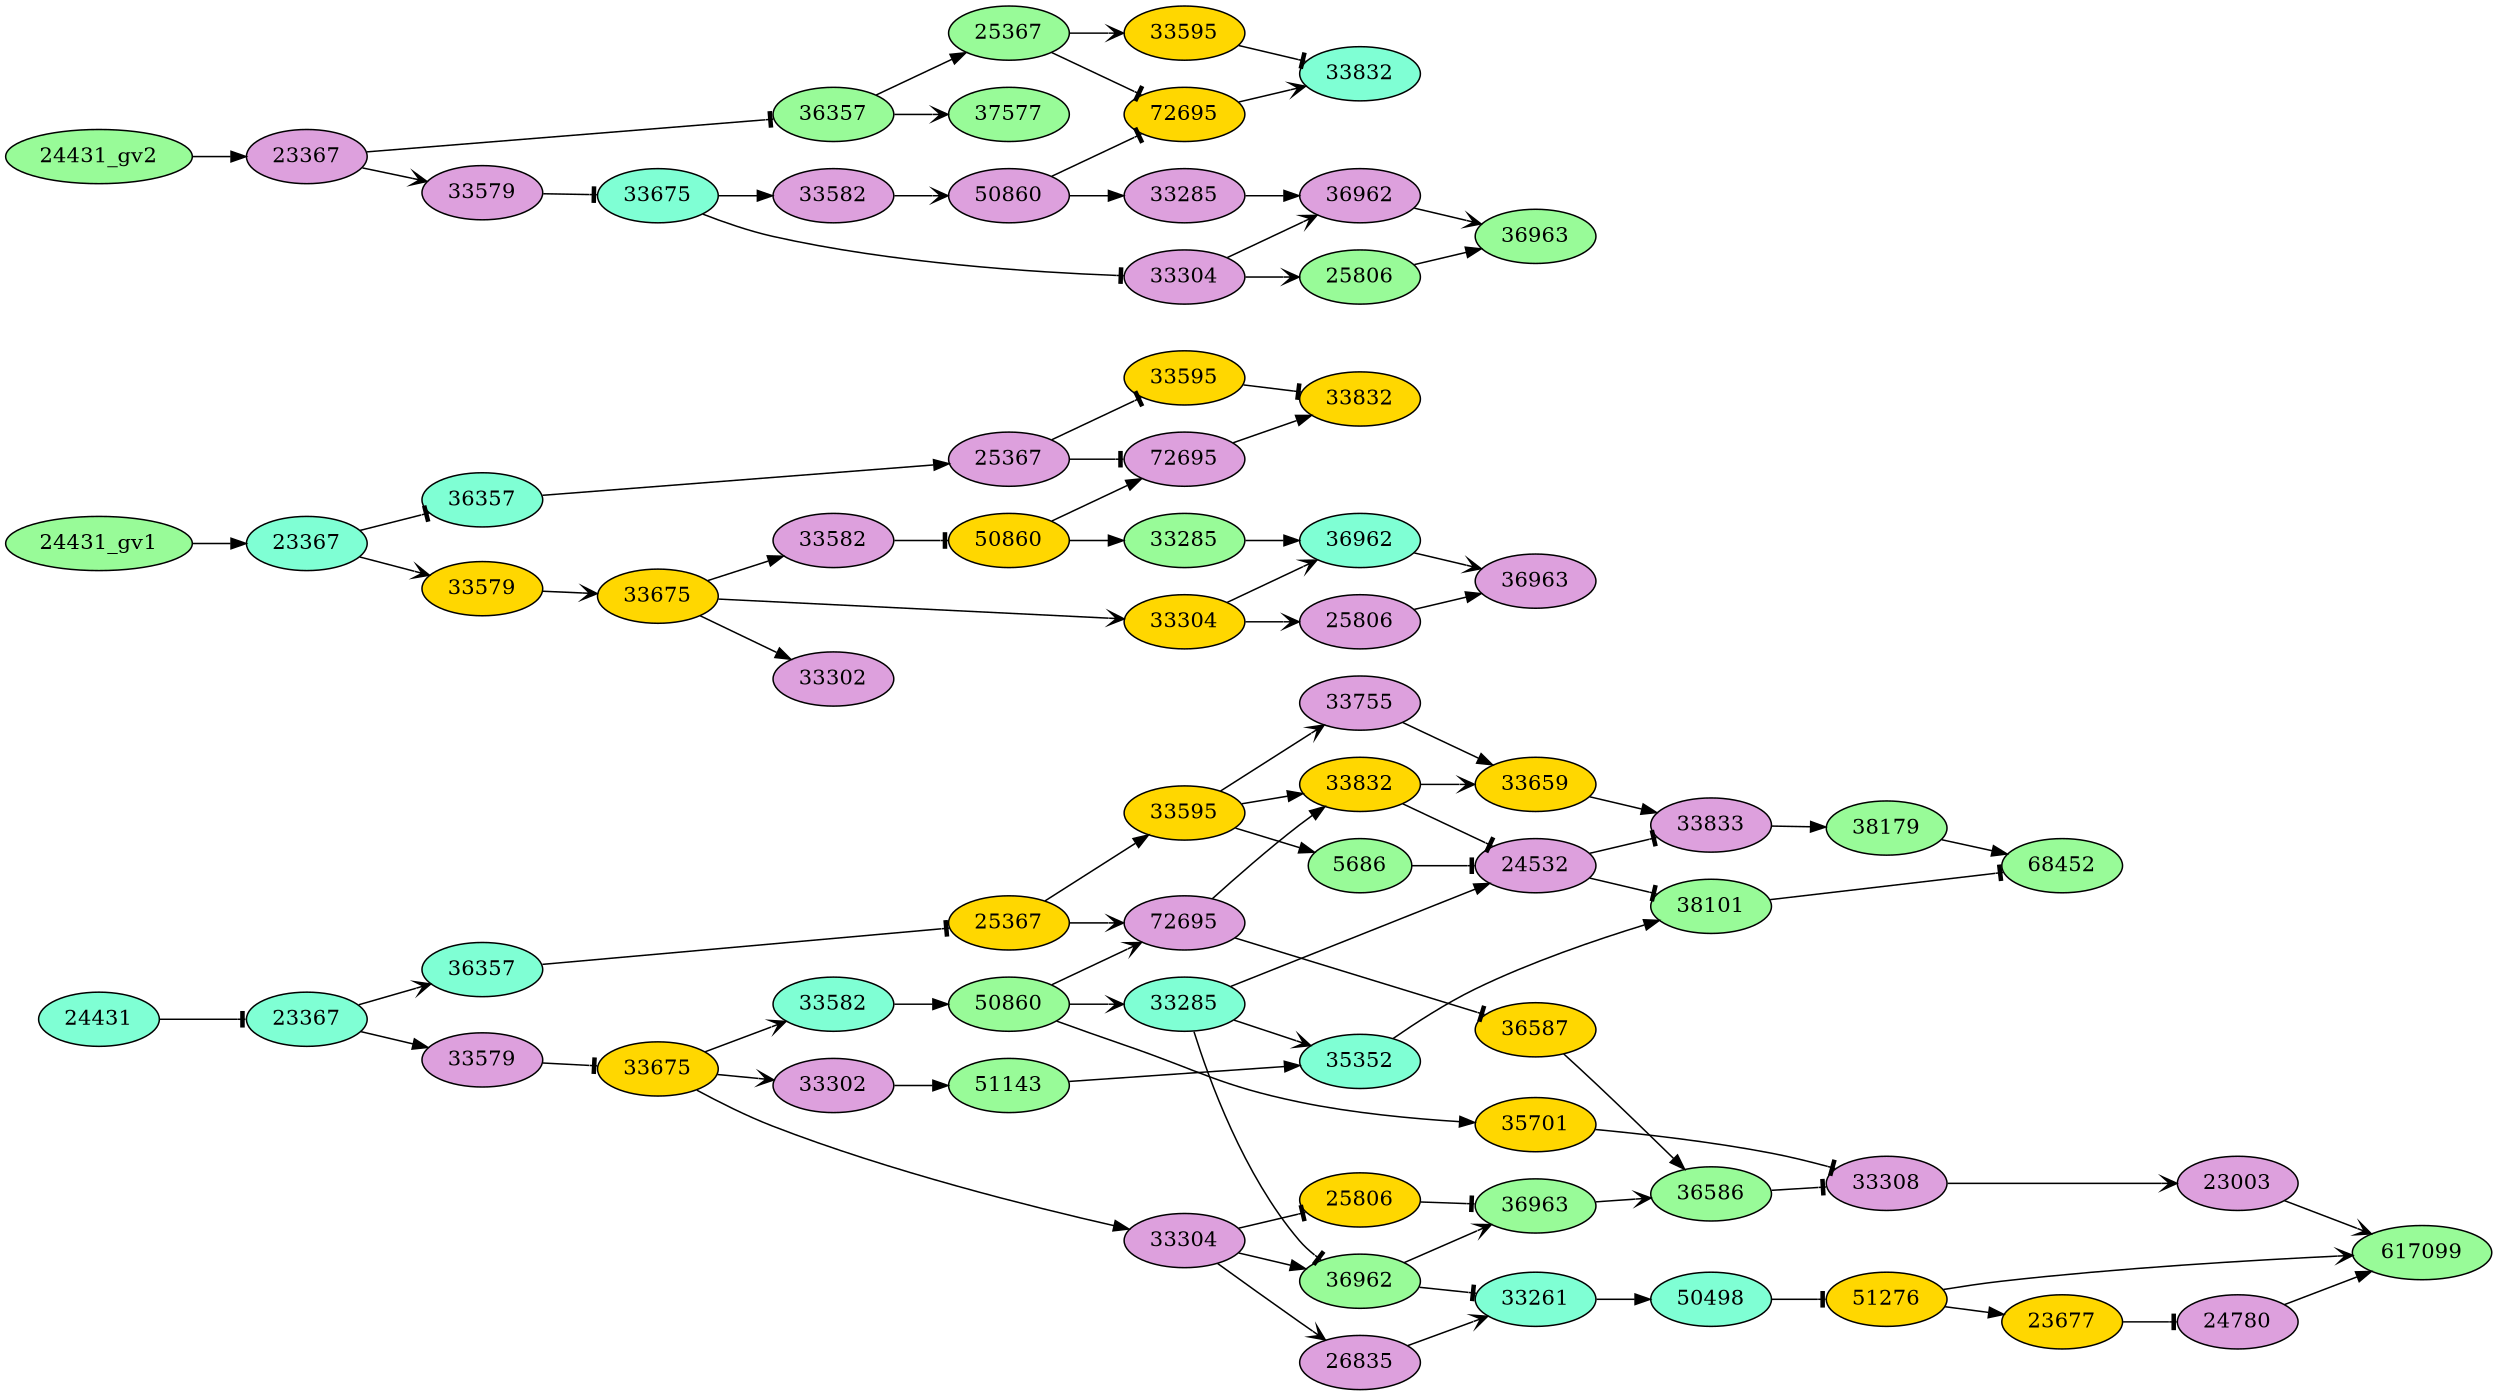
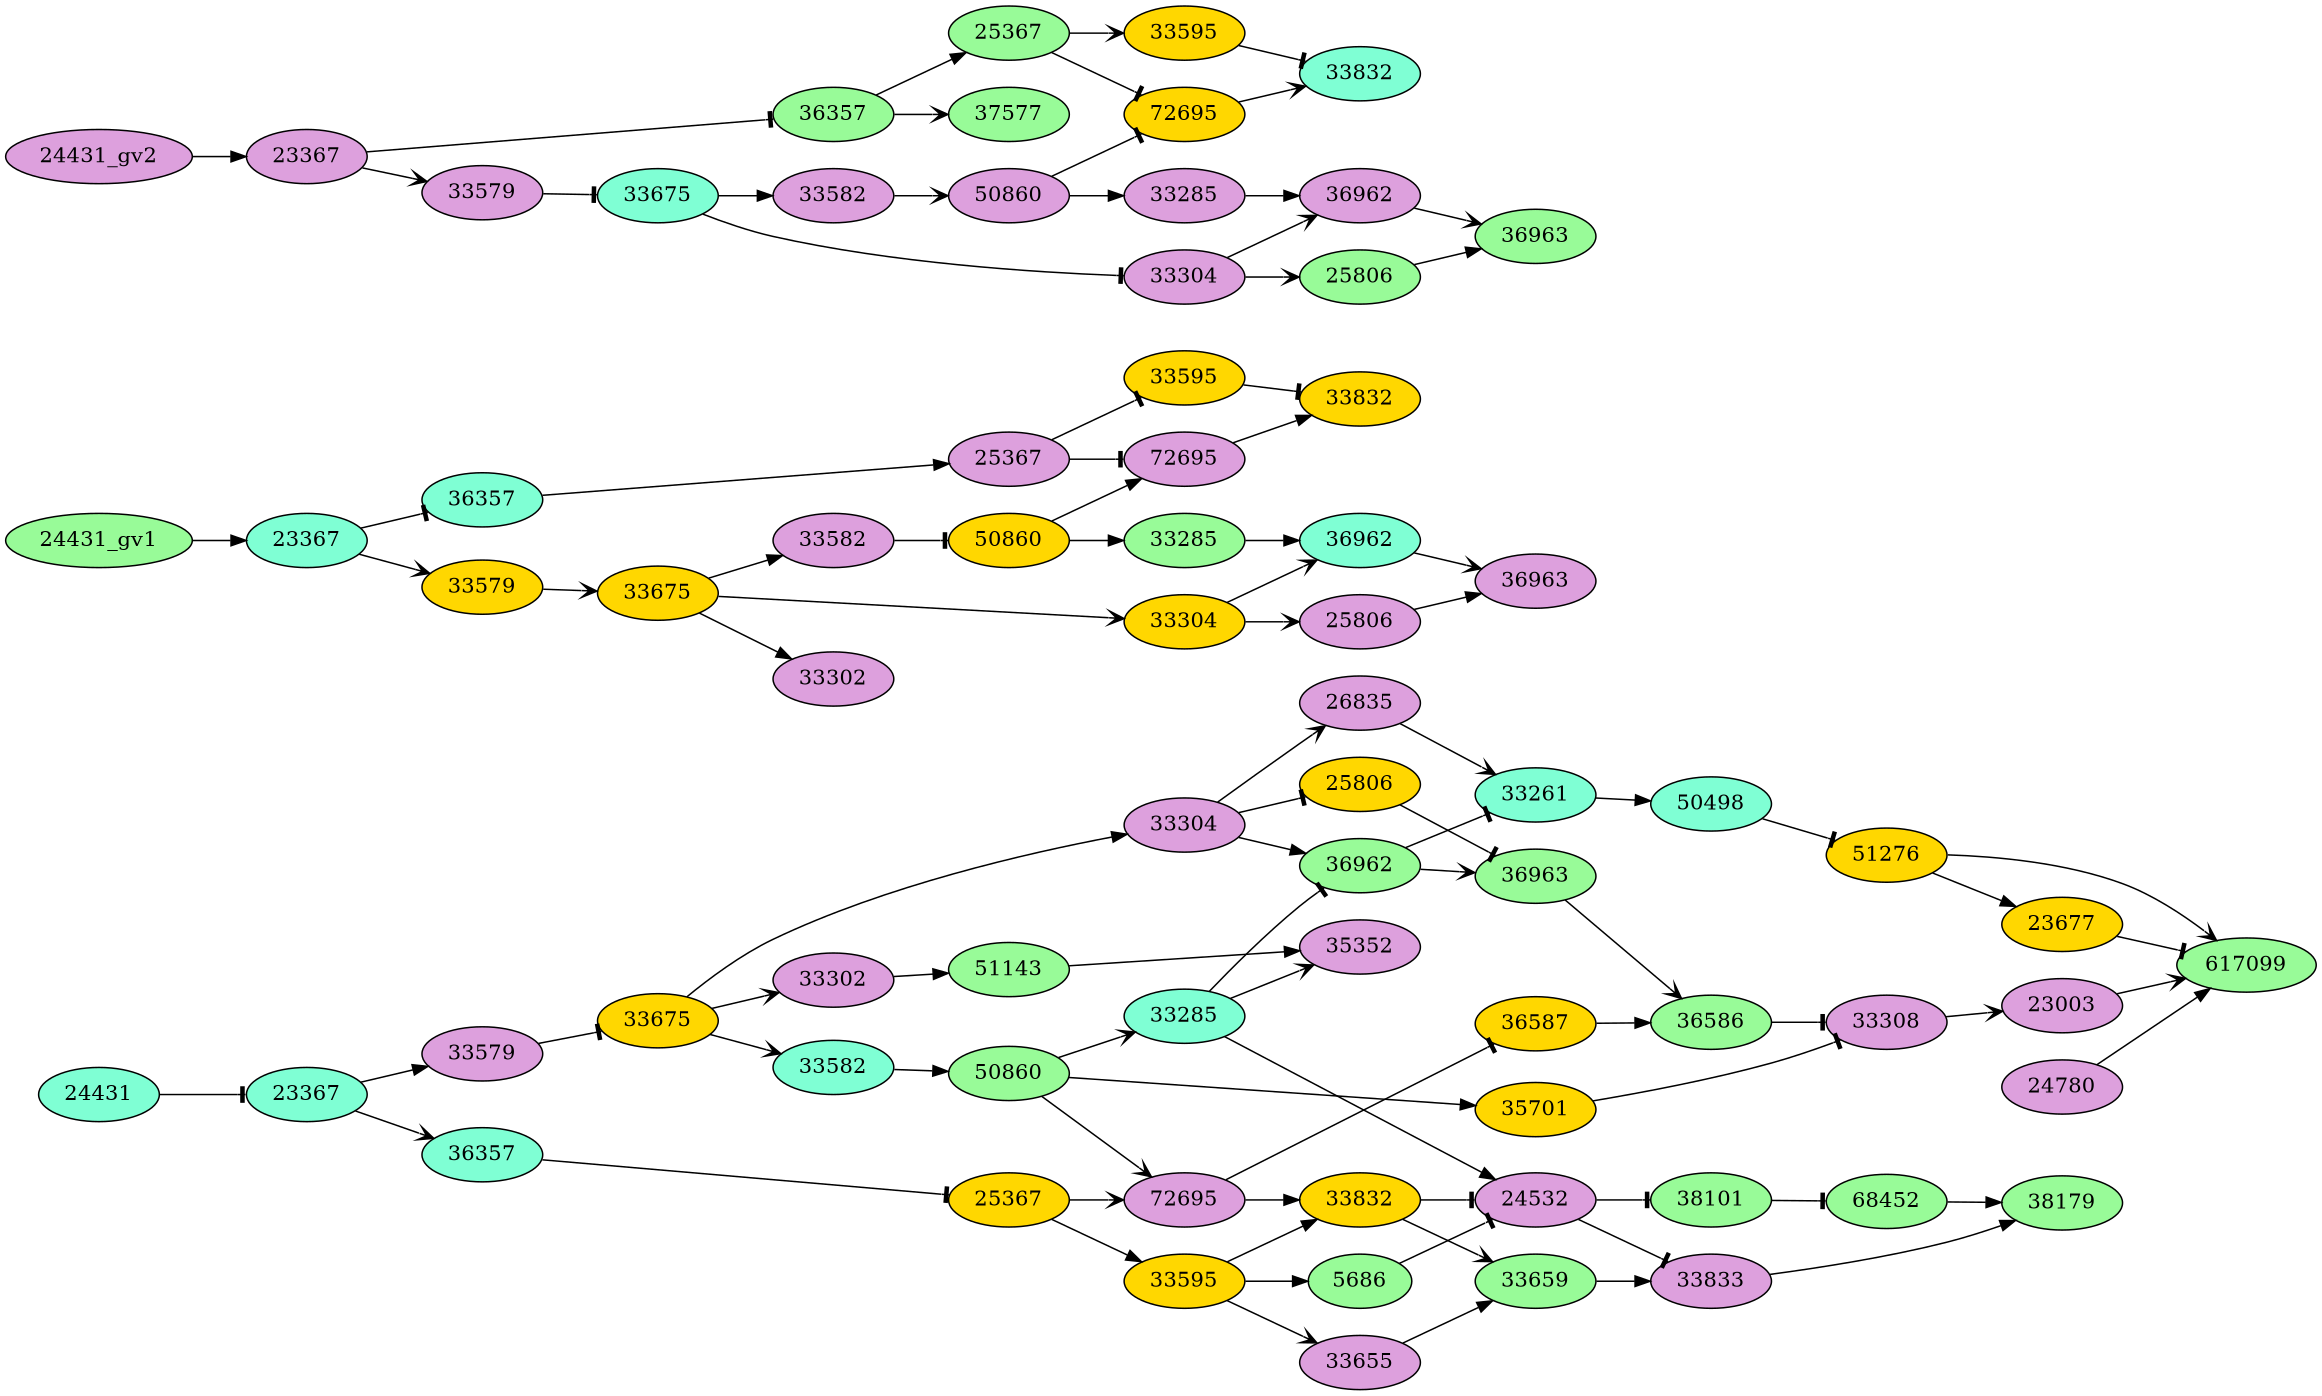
  strict digraph {
    rankdir=LR
    node [fillcolor=plum style=filled]
    edge [arrowhead=normal]
    n1 [fillcolor=palegreen label=617099]
    n2 [label=24780]
    n3 [label=23003]
    n4 [fillcolor=gold label=51276]
    n5 [fillcolor=gold label=23677]
    n6 [label=33308]
    n7 [fillcolor=aquamarine label=50498]
    n8 [fillcolor=palegreen label=68452]
    n9 [fillcolor=palegreen label=36586]
    n10 [fillcolor=gold label=35701]
    n11 [fillcolor=aquamarine label=33261]
    n12 [fillcolor=palegreen label=38179]
    n13 [fillcolor=palegreen label=38101]
    n14 [fillcolor=gold label=36587]
    n15 [fillcolor=palegreen label=36963]
    n16 [fillcolor=palegreen label=50860]
    n17 [label=72695]
    n18 [fillcolor=aquamarine label=33285]
    n19 [fillcolor=gold label=33832]
    n20 [fillcolor=palegreen label=36962]
    n21 [label=24532]
-   n22 [fillcolor=aquamarine label=35352]
+   n22 [label=35352]
    n23 [label=26835]
    n24 [label=33833]
-   n25 [fillcolor=gold label=33659]
+   n25 [fillcolor=palegreen label=33659]
    n26 [fillcolor=gold label=25806]
    n27 [fillcolor=aquamarine label=33582]
    n28 [label=33304]
    n29 [fillcolor=palegreen label=5686]
    n30 [fillcolor=palegreen label=51143]
    n31 [fillcolor=gold label=25367]
    n32 [fillcolor=gold label=33595]
-   n33 [label=33755]
+   n33 [label=33655]
    n34 [fillcolor=gold label=33675]
    n35 [label=33302]
    n36 [fillcolor=aquamarine label=36357]
    n37 [label=33579]
    n38 [fillcolor=aquamarine label=23367]
    n39 [fillcolor=aquamarine label=24431]
    n40 [label=36963]
    n41 [fillcolor=aquamarine label=36962]
    n42 [label=25806]
    n43 [fillcolor=gold label=50860]
    n44 [fillcolor=palegreen label=33285]
    n45 [label=72695]
    n46 [fillcolor=gold label=33832]
    n47 [label=33582]
    n48 [fillcolor=gold label=33304]
    n49 [label=25367]
    n50 [fillcolor=gold label=33595]
    n51 [fillcolor=gold label=33675]
    n52 [label=33302]
    n53 [fillcolor=aquamarine label=36357]
    n54 [fillcolor=gold label=33579]
    n55 [fillcolor=aquamarine label=23367]
    "24431_gv1" [fillcolor=palegreen]
    n57 [fillcolor=aquamarine label=33832]
    n58 [fillcolor=gold label=72695]
    n59 [fillcolor=gold label=33595]
    n60 [label=50860]
    n61 [label=33285]
    n62 [label=36962]
    n63 [label=33582]
    n64 [fillcolor=palegreen label=36963]
    n65 [fillcolor=palegreen label=25806]
    n66 [fillcolor=palegreen label=25367]
    n67 [fillcolor=aquamarine label=33675]
    n68 [label=33304]
    n69 [fillcolor=palegreen label=37577]
    n70 [fillcolor=palegreen label=36357]
    n71 [label=33579]
    n72 [label=23367]
-   "24431_gv2" [fillcolor=palegreen]
+   "24431_gv2"
    subgraph sub_1 {
      n1
      n2
      n3
      n4
      n5
      n6
      n7
      n8
      n9
      n10
      n11
      n12
      n13
      n14
      n15
      n16
      n17
      n18
      n19
      n20
      n21
      n22
      n23
      n24
      n25
      n26
      n27
      n28
      n29
      n30
      n31
      n32
      n33
      n34
      n35
      n36
      n37
      n38
      n39
    }
    subgraph sub_2 {
      n40
      n41
      n42
      n43
      n44
      n45
      n46
      n47
      n48
      n49
      n50
      n51
      n52
      n53
      n54
      n55
      "24431_gv1"
    }
    subgraph sub_3 {
      n57
      n58
      n59
      n60
      n61
      n62
      n63
      n64
      n65
      n66
      n67
      n68
      n69
      n70
      n71
      n72
      "24431_gv2"
    }
    n2 -> n1
    n3 -> n1 [arrowhead=vee]
    n4 -> n1 [arrowhead=vee]
    n4 -> n5
-   n5 -> n2 [arrowhead=tee]
+   n5 -> n1 [arrowhead=tee]
    n6 -> n3 [arrowhead=vee]
    n7 -> n4 [arrowhead=tee]
    n9 -> n6 [arrowhead=tee]
    n10 -> n6 [arrowhead=tee]
    n11 -> n7
-   n12 -> n8
+   n8 -> n12
    n13 -> n8 [arrowhead=tee]
    n14 -> n9
    n15 -> n9 [arrowhead=vee]
    n16 -> n10
    n16 -> n17 [arrowhead=vee]
    n16 -> n18 [arrowhead=vee]
    n17 -> n14 [arrowhead=tee]
    n17 -> n19
    n18 -> n20 [arrowhead=tee]
    n18 -> n21
    n18 -> n22 [arrowhead=vee]
    n19 -> n21 [arrowhead=tee]
    n19 -> n25 [arrowhead=vee]
    n20 -> n11 [arrowhead=tee]
    n20 -> n15 [arrowhead=vee]
    n21 -> n13 [arrowhead=tee]
    n21 -> n24 [arrowhead=tee]
-   n22 -> n13
    n23 -> n11 [arrowhead=vee]
    n24 -> n12
    n25 -> n24
    n26 -> n15 [arrowhead=tee]
    n27 -> n16
    n28 -> n20
    n28 -> n23 [arrowhead=vee]
    n28 -> n26 [arrowhead=tee]
    n29 -> n21 [arrowhead=tee]
    n30 -> n22
    n31 -> n17 [arrowhead=vee]
    n31 -> n32
    n32 -> n19
    n32 -> n29
    n32 -> n33 [arrowhead=vee]
    n33 -> n25
    n34 -> n27 [arrowhead=vee]
    n34 -> n28
    n34 -> n35 [arrowhead=vee]
    n35 -> n30
    n36 -> n31 [arrowhead=tee]
    n37 -> n34 [arrowhead=tee]
    n38 -> n36 [arrowhead=vee]
    n38 -> n37
    n39 -> n38 [arrowhead=tee]
    n41 -> n40 [arrowhead=vee]
    n42 -> n40
    n43 -> n44
    n43 -> n45
    n44 -> n41
    n45 -> n46
    n47 -> n43 [arrowhead=tee]
    n48 -> n41 [arrowhead=vee]
    n48 -> n42 [arrowhead=vee]
    n49 -> n45 [arrowhead=tee]
    n49 -> n50 [arrowhead=tee]
    n50 -> n46 [arrowhead=tee]
    n51 -> n47
    n51 -> n48 [arrowhead=vee]
    n51 -> n52
    n53 -> n49
    n54 -> n51 [arrowhead=vee]
    n55 -> n53 [arrowhead=tee]
    n55 -> n54 [arrowhead=vee]
    "24431_gv1" -> n55
    n58 -> n57 [arrowhead=vee]
    n59 -> n57 [arrowhead=tee]
    n60 -> n58 [arrowhead=tee]
    n60 -> n61
    n61 -> n62
    n62 -> n64 [arrowhead=vee]
    n63 -> n60 [arrowhead=vee]
    n65 -> n64
    n66 -> n58 [arrowhead=tee]
    n66 -> n59 [arrowhead=vee]
    n67 -> n63
    n67 -> n68 [arrowhead=tee]
    n68 -> n62 [arrowhead=vee]
    n68 -> n65 [arrowhead=vee]
    n70 -> n66
    n70 -> n69 [arrowhead=vee]
    n71 -> n67 [arrowhead=tee]
    n72 -> n70 [arrowhead=tee]
    n72 -> n71 [arrowhead=vee]
    "24431_gv2" -> n72
  }
